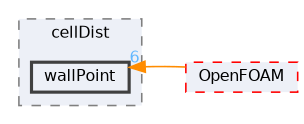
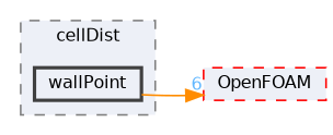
  digraph {
    compound=true
    rankdir=LR
    node [fillcolor="#edf0f7" fontname=Helvetica fontsize=10 shape=box]
    n1 [color=grey25 height=0.2 label=wallPoint style="filled,bold" width=0.4]
    n2 [color=red height=0.2 label=OpenFOAM style="filled,dashed" width=0.4]
    subgraph cluster_1 {
      bgcolor="#edf0f7"
      fontname=Helvetica
      fontsize=10
      label=cellDist
      pencolor=grey50
      style="filled,dashed"
      n1
    }
-   n2 -> n1 [color=darkorange fontcolor=steelblue1 fontname=Helvetica fontsize=10 headlabel=6 labeldistance=1.5 labelfontname=Helvetica labelfontsize=10 arrowhead=normal]
+   n1 -> n2 [color=darkorange fontcolor=steelblue1 fontname=Helvetica fontsize=10 headlabel=6 labeldistance=1.5 labelfontname=Helvetica labelfontsize=10 arrowhead=normal]
  }
